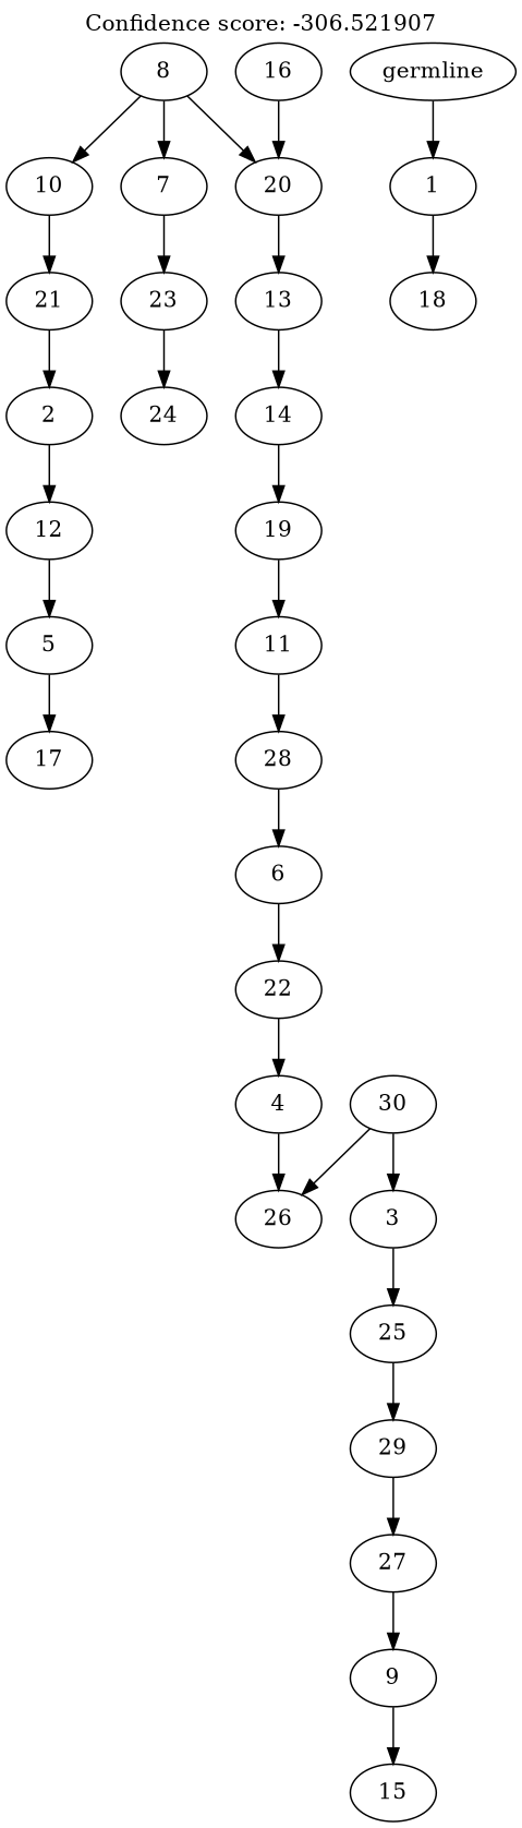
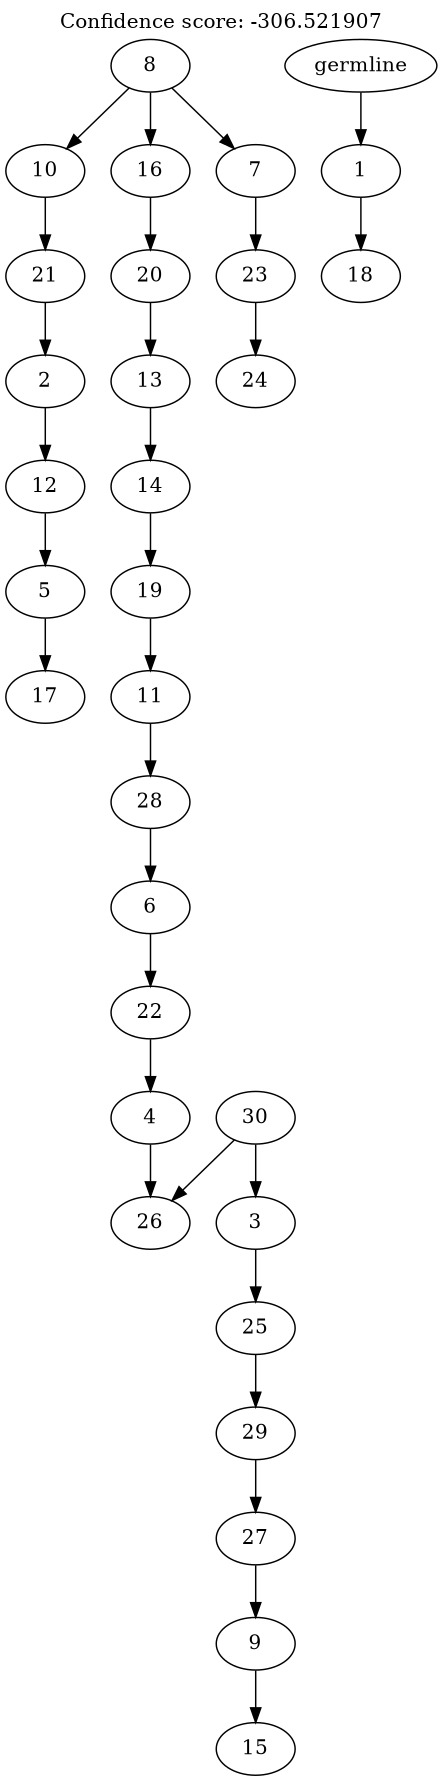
  digraph {
    label="Confidence score: -306.521907"
    labelloc=t
    n1 [label=5]
    n2 [label=17]
    n3 [label=12]
    n4 [label=2]
    n5 [label=21]
    n6 [label=10]
    n7 [label=9]
    n8 [label=15]
    n9 [label=27]
    n10 [label=29]
    n11 [label=25]
    n12 [label=3]
    n13 [label=30]
    n14 [label=26]
    n15 [label=4]
    n16 [label=22]
    n17 [label=6]
    n18 [label=28]
    n19 [label=11]
    n20 [label=19]
    n21 [label=14]
    n22 [label=13]
    n23 [label=20]
    n24 [label=16]
    n25 [label=23]
    n26 [label=24]
    n27 [label=7]
    n28 [label=8]
    n29 [label=18]
    n30 [label=1]
    n31 [label=germline]
    n1 -> n2
    n3 -> n1
    n4 -> n3
    n5 -> n4
    n6 -> n5
    n7 -> n8
    n9 -> n7
    n10 -> n9
    n11 -> n10
    n12 -> n11
    n13 -> n12
    n13 -> n14
    n15 -> n14
    n16 -> n15
    n17 -> n16
    n18 -> n17
    n19 -> n18
    n20 -> n19
    n21 -> n20
    n22 -> n21
    n23 -> n22
    n24 -> n23
    n25 -> n26
    n27 -> n25
    n28 -> n6
-   n28 -> n23
+   n28 -> n24
    n28 -> n27
    n30 -> n29
    n31 -> n30
  }
